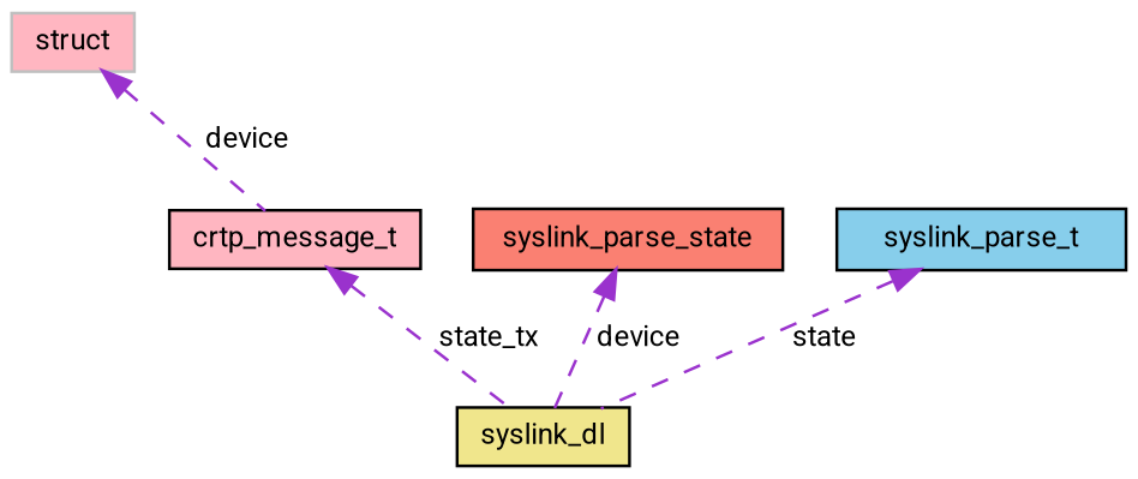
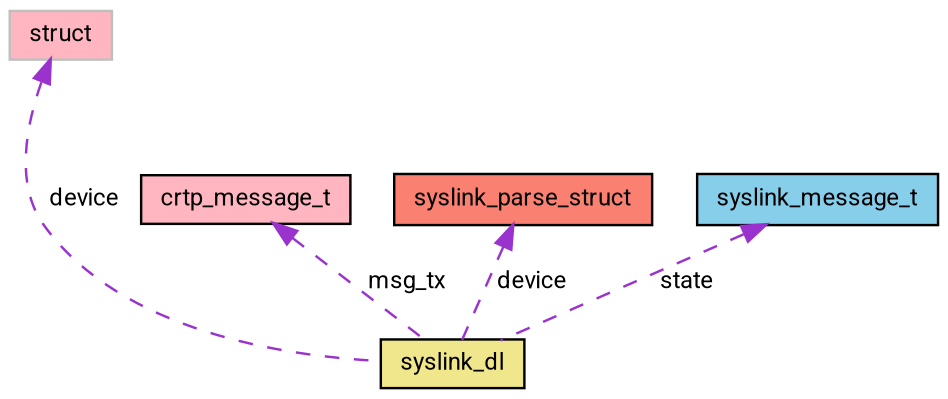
  digraph {
    fontname=Roboto
    node [color=black fillcolor=lightpink fontname=Roboto fontsize=10 shape=record style=filled]
    edge [color=darkorchid3 dir=back fontname=Roboto fontsize=10 labelfontname=FreeSans labelfontsize=10 style=dashed]
    n1 [fillcolor=khaki fontcolor=black height=0.2 label=syslink_dl width=0.4]
    n2 [color=grey75 height=0.2 label=struct width=0.4]
    n3 [height=0.2 label=crtp_message_t width=0.4]
-   n4 [fillcolor=salmon height=0.2 label=syslink_parse_state width=0.4]
-   n5 [fillcolor=skyblue height=0.2 label=syslink_parse_t width=0.4]
-   n2 -> n3 [label=" device"]
-   n3 -> n1 [label=" state_tx"]
+   n4 [fillcolor=salmon height=0.2 label=syslink_parse_struct width=0.4]
+   n5 [fillcolor=skyblue height=0.2 label=syslink_message_t width=0.4]
+   n2 -> n1 [label=" device"]
+   n3 -> n1 [label=" msg_tx"]
    n4 -> n1 [label=" device"]
    n5 -> n1 [label=" state"]
  }
